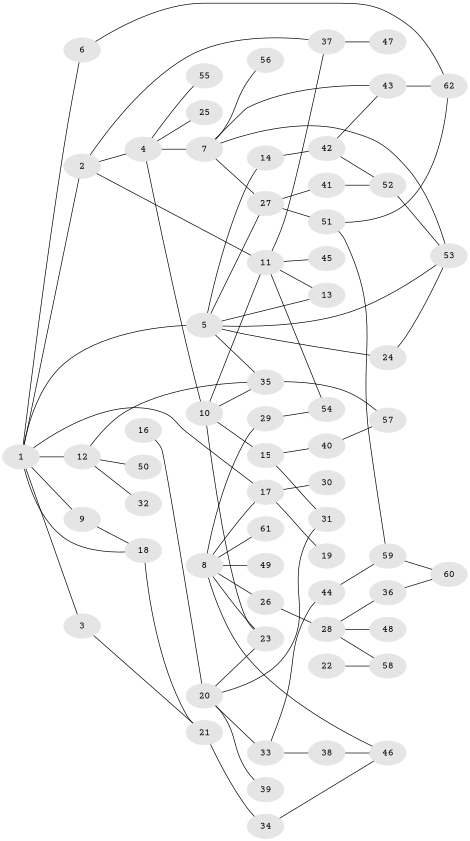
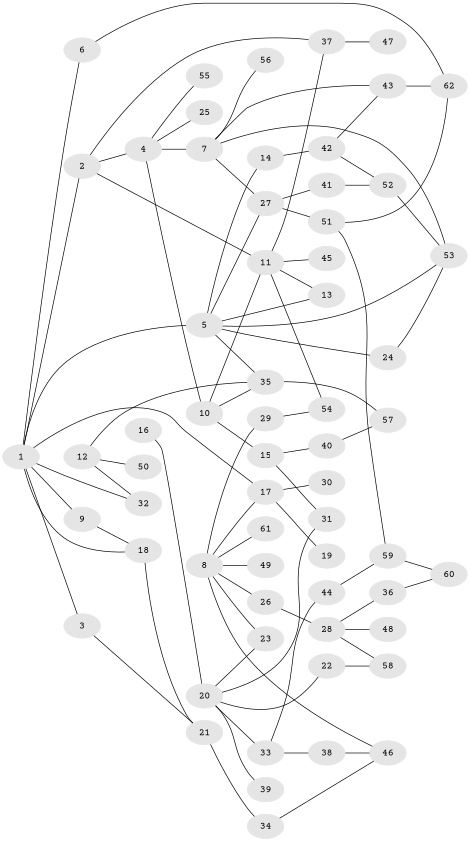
  graph {
    fontname="Courier Prime"
    rankdir=LR
    node [color=gray90 fontname="Courier Prime" style=filled]
    edge [fontname="Courier Prime"]
    1
    2
    3
    5
    6
    9
    12
    17
    18
    4
    11
    37
    21
    13
    14
    24
    27
    35
    53
    62
    32
    50
    16
    20
    19
    30
    7
    10
    25
    55
    8
    23
    26
    29
    46
    49
    61
    45
    54
    47
    34
    43
    56
    15
    42
    41
    51
    57
    28
    31
    40
    52
    22
    33
    39
    58
    38
    44
    36
    48
    59
    60
    1 -- 2
    1 -- 3
    1 -- 5
    1 -- 6
    1 -- 9
-   1 -- 12
+   1 -- 32
    1 -- 17
    1 -- 18
    2 -- 4
    2 -- 11
    2 -- 37
    3 -- 21
    5 -- 13
    5 -- 14
    5 -- 24
    5 -- 27
    5 -- 35
    5 -- 53
    6 -- 62
    9 -- 18
    12 -- 35
    12 -- 32
    12 -- 50
    17 -- 19
    17 -- 30
    18 -- 21
    4 -- 7
    4 -- 10
    4 -- 25
    4 -- 55
    11 -- 37
    11 -- 13
    11 -- 45
    11 -- 54
    37 -- 47
    21 -- 34
    14 -- 42
    24 -- 53
    27 -- 41
    27 -- 51
    35 -- 57
    16 -- 20
    20 -- 23
    20 -- 31
+   20 -- 22
    20 -- 33
    20 -- 39
    7 -- 27
    7 -- 53
    7 -- 43
    7 -- 56
    10 -- 11
    10 -- 35
-   10 -- 23
    10 -- 15
    8 -- 17
    8 -- 23
    8 -- 26
    8 -- 29
    8 -- 46
    8 -- 49
    8 -- 61
    26 -- 28
    29 -- 54
    34 -- 46
    43 -- 62
    15 -- 31
    15 -- 40
    42 -- 43
    42 -- 52
    41 -- 52
    51 -- 62
    51 -- 59
    28 -- 58
    28 -- 36
    28 -- 48
    40 -- 57
    52 -- 53
    22 -- 58
    33 -- 38
    33 -- 44
    38 -- 46
    44 -- 59
    36 -- 60
    59 -- 60
  }
